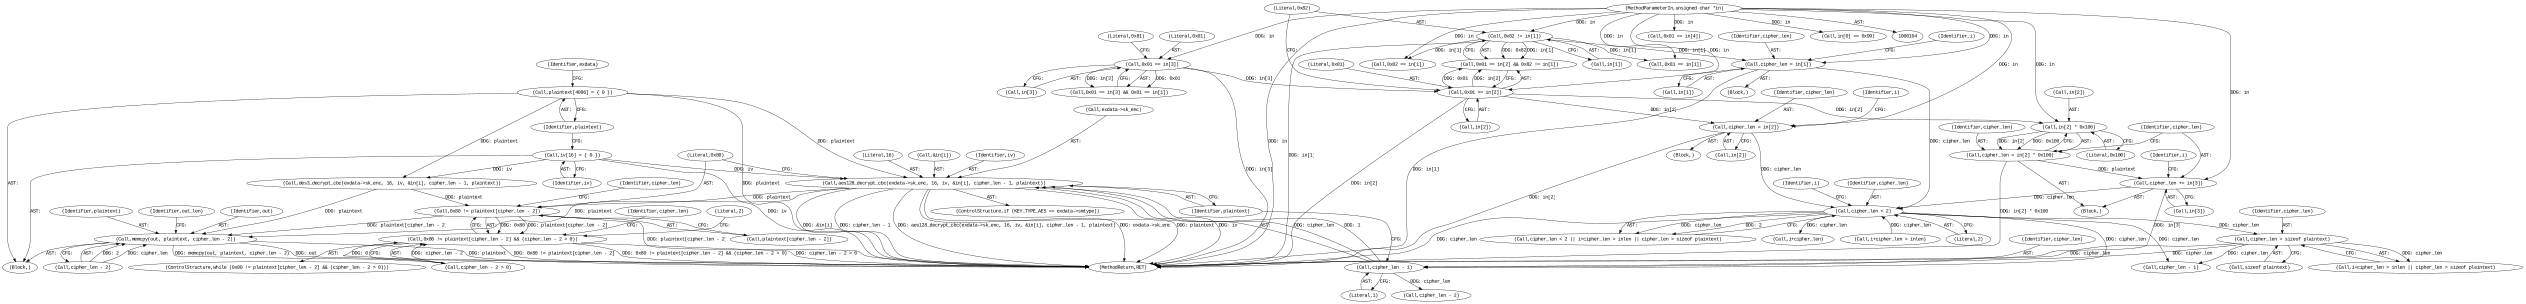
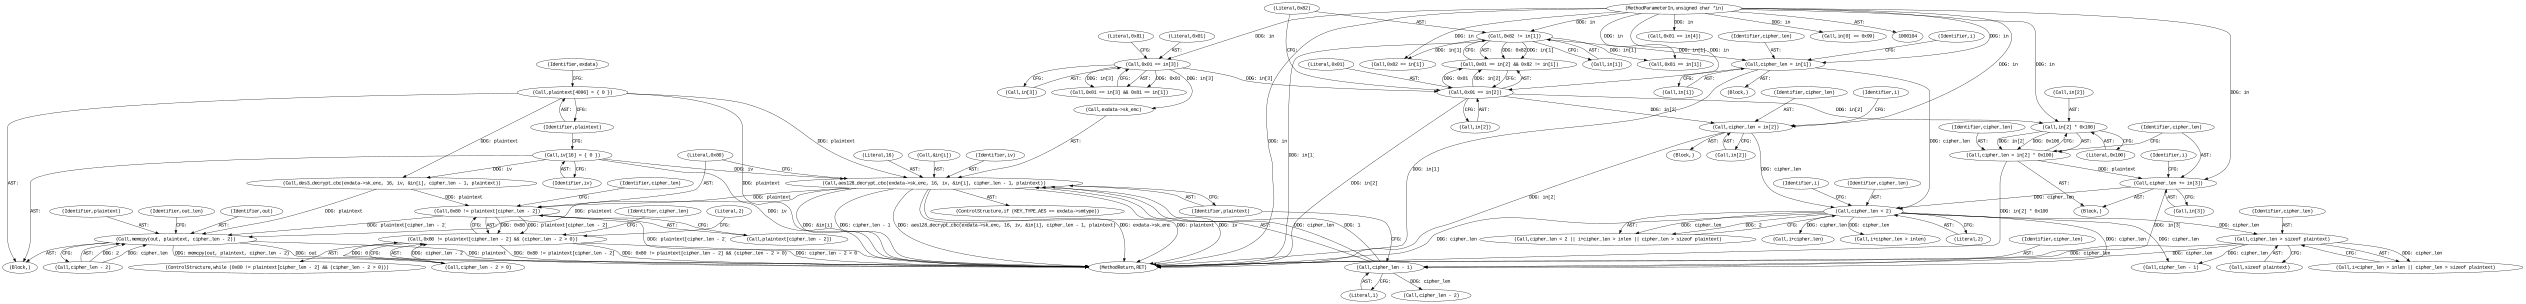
  digraph {
    fontname="Liberation Mono"
    node [fontname="Liberation Mono"]
    edge [fontname="Liberation Mono"]
    n1 [label="(Call,aes128_decrypt_cbc(exdata->sk_enc, 16, iv, &in[i], cipher_len - 1, plaintext))"]
    n2 [label="(Call,0x80 != plaintext[cipher_len - 2])"]
    n3 [label="(Call,memcpy(out, plaintext, cipher_len - 2))"]
    n4 [label="(MethodReturn,RET)"]
    n5 [label="(ControlStructure,if (KEY_TYPE_AES == exdata->smtype))"]
    n6 [label="(Identifier,plaintext)"]
    n7 [label="(Call,0x80 != plaintext[cipher_len - 2] && (cipher_len - 2 > 0))"]
    n8 [label="(Call,plaintext[cipher_len - 2])"]
    n9 [label="(Block,)"]
    n10 [label="(Call,cipher_len - 2)"]
    n11 [label="(Call,cipher_len - 1)"]
    n12 [label="(Call,iv[16] = { 0 })"]
    n13 [label="(Identifier,iv)"]
    n14 [label="(Call,des3_decrypt_cbc(exdata->sk_enc, 16, iv, &in[i], cipher_len - 1, plaintext))"]
    n15 [label="(Literal,1)"]
    n16 [label="(Call,cipher_len - 2)"]
    n17 [label="(Call,cipher_len < 2)"]
    n18 [label="(Call,cipher_len > sizeof plaintext)"]
    n19 [label="(Call,cipher_len < 2 || i+cipher_len > inlen || cipher_len > sizeof plaintext)"]
    n20 [label="(Call,cipher_len - 1)"]
    n21 [label="(Call,i+cipher_len)"]
    n22 [label="(Call,i+cipher_len > inlen)"]
    n23 [label="(Literal,2)"]
    n24 [label="(Call,sizeof plaintext)"]
    n25 [label="(Call,i+cipher_len > inlen || cipher_len > sizeof plaintext)"]
    n26 [label="(Call,cipher_len = in[1])"]
    n27 [label="(Block,)"]
    n28 [label="(Call,in[1])"]
    n29 [label="(Call,0x82 != in[1])"]
    n30 [label="(Call,0x82 == in[1])"]
    n31 [label="(Call,0x01 == in[2] && 0x82 != in[1])"]
    n32 [label="(Call,in[1])"]
    n33 [label="(Call,0x81 == in[1])"]
    n34 [label="(Call,0x01 == in[2])"]
    n35 [label="(MethodParameterIn,unsigned char *in)"]
    n36 [label="(Call,cipher_len += in[3])"]
    n37 [label="(Call,0x01 == in[3])"]
    n38 [label="(Call,in[2] * 0x100)"]
    n39 [label="(Call,cipher_len = in[2])"]
    n40 [label="(Call,0x01 == in[4])"]
    n41 [label="(Call,in[0] == 0x99)"]
    1000104
    n43 [label="(Call,in[3])"]
    n44 [label="(Block,)"]
    n45 [label="(Call,in[3])"]
    n46 [label="(Call,0x01 == in[3] && 0x81 == in[1])"]
    n47 [label="(Call,cipher_len = in[2] * 0x100)"]
    n48 [label="(Literal,0x100)"]
    n49 [label="(Call,in[2])"]
    n50 [label="(Call,in[2])"]
    n51 [label="(Block,)"]
    n52 [label="(Call,plaintext[4096] = { 0 })"]
    n53 [label="(Identifier,plaintext)"]
    n54 [label="(Call,cipher_len - 2 > 0)"]
    n55 [label="(ControlStructure,while (0x80 != plaintext[cipher_len - 2] && (cipher_len - 2 > 0)))"]
    n56 [label="(Literal,0x80)"]
    n57 [label="(Literal,0x81)"]
    n58 [label="(Literal,16)"]
    n59 [label="(Call,exdata->sk_enc)"]
    n60 [label="(Identifier,cipher_len)"]
    n61 [label="(Identifier,i)"]
    n62 [label="(Call,&in[i])"]
    n63 [label="(Identifier,i)"]
    n64 [label="(Identifier,cipher_len)"]
    n65 [label="(Identifier,cipher_len)"]
    n66 [label="(Call,in[2])"]
    n67 [label="(Identifier,iv)"]
    n68 [label="(Identifier,cipher_len)"]
    n69 [label="(Identifier,i)"]
    n70 [label="(Identifier,cipher_len)"]
    n71 [label="(Identifier,cipher_len)"]
    n72 [label="(Identifier,i)"]
    n73 [label="(Identifier,out)"]
    n74 [label="(Literal,0x82)"]
    n75 [label="(Identifier,plaintext)"]
    n76 [label="(Identifier,cipher_len)"]
    n77 [label="(Literal,2)"]
    n78 [label="(Literal,0x01)"]
    n79 [label="(Identifier,out_len)"]
    n80 [label="(Literal,0x01)"]
    n81 [label="(Identifier,cipher_len)"]
    n82 [label="(Identifier,exdata)"]
    n83 [label="(Identifier,cipher_len)"]
    n1 -> n2 [label="DDG: plaintext"]
    n1 -> n3 [label="DDG: plaintext"]
    n1 -> n4 [label="DDG: plaintext"]
    n1 -> n4 [label="DDG: iv"]
    n1 -> n4 [label="DDG: &in[i]"]
    n1 -> n4 [label="DDG: cipher_len - 1"]
    n1 -> n4 [label="DDG: aes128_decrypt_cbc(exdata->sk_enc, 16, iv, &in[i], cipher_len - 1, plaintext)"]
    n1 -> n4 [label="DDG: exdata->sk_enc"]
    n1 -> n5 [label="AST: "]
    n1 -> n6 [label="CFG: "]
    n2 -> n3 [label="DDG: plaintext[cipher_len - 2]"]
    n2 -> n4 [label="DDG: plaintext[cipher_len - 2]"]
    n2 -> n7 [label="AST: "]
    n2 -> n7 [label="DDG: 0x80"]
    n2 -> n7 [label="DDG: plaintext[cipher_len - 2]"]
    n2 -> n8 [label="CFG: "]
    n3 -> n4 [label="DDG: memcpy(out, plaintext, cipher_len - 2)"]
    n3 -> n4 [label="DDG: out"]
    n3 -> n4 [label="DDG: plaintext"]
    n3 -> n9 [label="AST: "]
    n3 -> n10 [label="CFG: "]
    n6 -> n1 [label="AST: "]
    n6 -> n11 [label="CFG: "]
    n7 -> n2 [label="CFG: "]
    n7 -> n4 [label="DDG: cipher_len - 2 > 0"]
    n7 -> n4 [label="DDG: 0x80 != plaintext[cipher_len - 2] && (cipher_len - 2 > 0)"]
    n7 -> n4 [label="DDG: 0x80 != plaintext[cipher_len - 2]"]
    n7 -> n54 [label="CFG: "]
    n7 -> n55 [label="AST: "]
    n8 -> n2 [label="AST: "]
    n10 -> n3 [label="AST: "]
    n10 -> n3 [label="DDG: cipher_len"]
    n10 -> n3 [label="DDG: 2"]
    n11 -> n1 [label="AST: "]
    n11 -> n1 [label="DDG: cipher_len"]
    n11 -> n1 [label="DDG: 1"]
    n11 -> n15 [label="CFG: "]
    n11 -> n16 [label="DDG: cipher_len"]
    n12 -> n1 [label="DDG: iv"]
    n12 -> n4 [label="DDG: iv"]
    n12 -> n9 [label="AST: "]
    n12 -> n13 [label="CFG: "]
    n12 -> n14 [label="DDG: iv"]
    n13 -> n12 [label="AST: "]
    n14 -> n2 [label="DDG: plaintext"]
    n14 -> n3 [label="DDG: plaintext"]
    n15 -> n11 [label="AST: "]
    n17 -> n4 [label="DDG: cipher_len"]
    n17 -> n11 [label="DDG: cipher_len"]
    n17 -> n18 [label="DDG: cipher_len"]
    n17 -> n19 [label="AST: "]
    n17 -> n19 [label="DDG: cipher_len"]
    n17 -> n19 [label="DDG: 2"]
    n17 -> n20 [label="DDG: cipher_len"]
    n17 -> n21 [label="DDG: cipher_len"]
-   n22 -> n17 [label="DDG: cipher_len"]
+   n17 -> n22 [label="DDG: cipher_len"]
    n17 -> n23 [label="CFG: "]
    n18 -> n4 [label="DDG: cipher_len"]
    n18 -> n11 [label="DDG: cipher_len"]
    n18 -> n20 [label="DDG: cipher_len"]
    n18 -> n24 [label="CFG: "]
    n18 -> n25 [label="AST: "]
    n18 -> n25 [label="DDG: cipher_len"]
    n19 -> n17 [label="CFG: "]
    n23 -> n17 [label="AST: "]
    n24 -> n18 [label="AST: "]
    n25 -> n18 [label="CFG: "]
    n26 -> n4 [label="DDG: in[1]"]
    n26 -> n17 [label="DDG: cipher_len"]
    n26 -> n27 [label="AST: "]
    n26 -> n28 [label="CFG: "]
    n28 -> n26 [label="AST: "]
    n29 -> n4 [label="DDG: in[1]"]
    n29 -> n26 [label="DDG: in[1]"]
    n29 -> n30 [label="DDG: in[1]"]
    n29 -> n31 [label="AST: "]
    n29 -> n31 [label="DDG: 0x82"]
    n29 -> n31 [label="DDG: in[1]"]
    n29 -> n32 [label="CFG: "]
    n29 -> n33 [label="DDG: in[1]"]
    n31 -> n29 [label="CFG: "]
    n31 -> n34 [label="CFG: "]
    n32 -> n29 [label="AST: "]
    n34 -> n4 [label="DDG: in[2]"]
    n34 -> n31 [label="AST: "]
    n34 -> n31 [label="DDG: 0x01"]
    n34 -> n31 [label="DDG: in[2]"]
    n34 -> n38 [label="DDG: in[2]"]
    n34 -> n39 [label="DDG: in[2]"]
    n34 -> n49 [label="CFG: "]
    n35 -> n4 [label="DDG: in"]
    n35 -> n26 [label="DDG: in"]
    n35 -> n29 [label="DDG: in"]
    n35 -> n30 [label="DDG: in"]
    n35 -> n33 [label="DDG: in"]
    n35 -> n34 [label="DDG: in"]
    n35 -> n36 [label="DDG: in"]
    n35 -> n37 [label="DDG: in"]
    n35 -> n38 [label="DDG: in"]
    n35 -> n39 [label="DDG: in"]
    n35 -> n40 [label="DDG: in"]
    n35 -> n41 [label="DDG: in"]
    n35 -> 1000104 [label="AST: "]
    n36 -> n4 [label="DDG: in[3]"]
    n36 -> n17 [label="DDG: cipher_len"]
    n36 -> n43 [label="CFG: "]
    n36 -> n44 [label="AST: "]
-   n37 -> n4 [label="DDG: in[3]"]
+   n37 -> n59 [label="DDG: in[3]"]
    n37 -> n34 [label="DDG: in[3]"]
    n37 -> n45 [label="CFG: "]
    n37 -> n46 [label="AST: "]
    n37 -> n46 [label="DDG: 0x01"]
    n37 -> n46 [label="DDG: in[3]"]
    n38 -> n47 [label="AST: "]
    n38 -> n47 [label="DDG: in[2]"]
    n38 -> n47 [label="DDG: 0x100"]
    n38 -> n48 [label="CFG: "]
    n39 -> n4 [label="DDG: in[2]"]
    n39 -> n17 [label="DDG: cipher_len"]
    n39 -> n50 [label="CFG: "]
    n39 -> n51 [label="AST: "]
    n43 -> n36 [label="AST: "]
    n45 -> n37 [label="AST: "]
    n46 -> n37 [label="CFG: "]
    n47 -> n4 [label="DDG: in[2] * 0x100"]
    n47 -> n36 [label="DDG: plaintext"]
    n47 -> n38 [label="CFG: "]
    n47 -> n44 [label="AST: "]
    n48 -> n38 [label="AST: "]
    n49 -> n34 [label="AST: "]
    n50 -> n39 [label="AST: "]
    n52 -> n1 [label="DDG: plaintext"]
    n52 -> n4 [label="DDG: plaintext"]
    n52 -> n9 [label="AST: "]
    n52 -> n14 [label="DDG: plaintext"]
    n52 -> n53 [label="CFG: "]
    n53 -> n12 [label="CFG: "]
    n53 -> n52 [label="AST: "]
    n54 -> n7 [label="AST: "]
    n54 -> n7 [label="DDG: cipher_len - 2"]
    n54 -> n7 [label="DDG: 0"]
    n56 -> n1 [label="CFG: "]
    n56 -> n2 [label="AST: "]
    n57 -> n37 [label="CFG: "]
    n58 -> n1 [label="AST: "]
    n59 -> n1 [label="AST: "]
    n60 -> n11 [label="AST: "]
    n61 -> n39 [label="CFG: "]
    n62 -> n1 [label="AST: "]
    n63 -> n36 [label="CFG: "]
    n64 -> n17 [label="AST: "]
    n65 -> n36 [label="AST: "]
    n65 -> n47 [label="CFG: "]
    n66 -> n38 [label="AST: "]
    n67 -> n1 [label="AST: "]
    n68 -> n2 [label="CFG: "]
    n69 -> n26 [label="CFG: "]
    n70 -> n7 [label="CFG: "]
    n71 -> n47 [label="AST: "]
    n72 -> n17 [label="CFG: "]
    n73 -> n3 [label="AST: "]
    n74 -> n29 [label="AST: "]
    n74 -> n34 [label="CFG: "]
    n75 -> n3 [label="AST: "]
    n76 -> n26 [label="AST: "]
    n77 -> n7 [label="CFG: "]
    n78 -> n34 [label="AST: "]
    n79 -> n3 [label="CFG: "]
    n80 -> n37 [label="AST: "]
    n81 -> n18 [label="AST: "]
    n82 -> n52 [label="CFG: "]
    n83 -> n39 [label="AST: "]
  }
